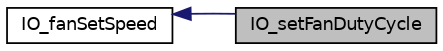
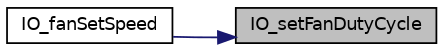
  digraph {
    rankdir=RL
    node [color=black fontname=Helvetica fontsize=10 shape=record style=filled]
    n1 [fillcolor=grey75 fontcolor=black height=0.2 label=IO_setFanDutyCycle width=0.4]
    n2 [fillcolor=white height=0.2 label=IO_fanSetSpeed width=0.4]
-   n2 -> n1 [color=midnightblue dir=back fontname=Helvetica fontsize=10 labelfontname=Helvetica labelfontsize=10 style=solid]
+   n1 -> n2 [color=midnightblue dir=back fontname=Helvetica fontsize=10 labelfontname=Helvetica labelfontsize=10 style=solid]
  }
